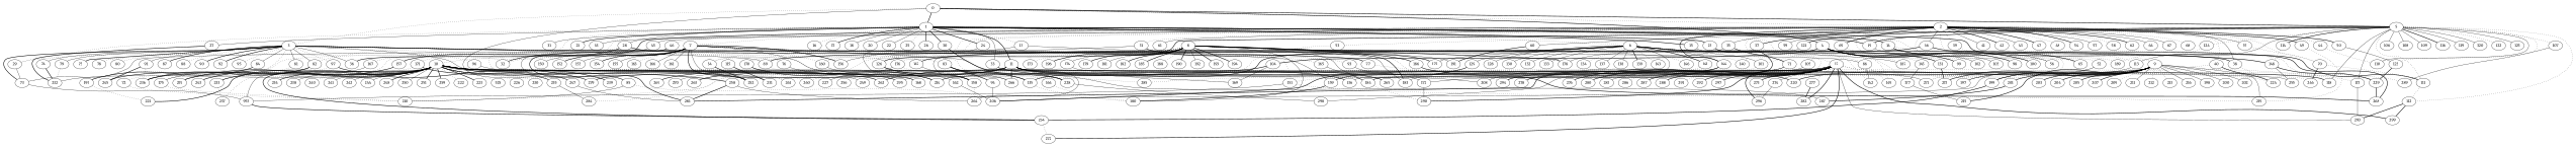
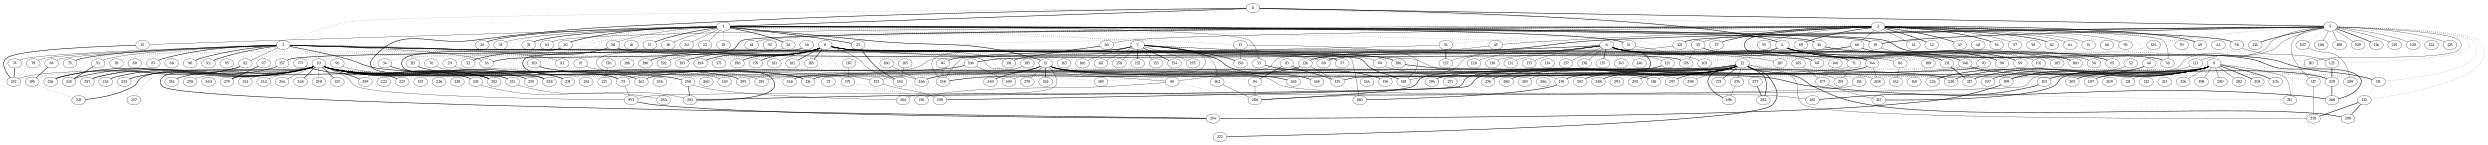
  graph {
    fontname=Merriweather
    node [fontname=Merriweather]
    edge [fontname=Merriweather style=bold]
    0
    1
    2
    3
    4
    5
    247
    6
    7
    9
    10
    11
    12
    13
    14
    15
    16
    17
    18
    19
    20
    21
    22
    23
    24
    25
    26
    27
    28
    29
    30
    31
    32
    33
    111
    34
    35
    36
    37
    38
    39
    40
    41
    42
-   43
    44
    45
    46
    47
    48
    49
    50
    51
    52
    53
    54
    55
    56
    57
    58
    59
    60
    61
    62
    63
    64
    65
    66
    67
    68
    69
    70
    71
    144
    160
    72
    73
    74
    75
    76
    77
    78
    79
    80
    81
    82
    83
    84
    85
    86
    87
    88
    89
    90
    91
    92
    93
    94
    95
    96
    97
    98
    99
    100
    101
    102
    103
    104
    105
    106
-   107
+   107 [label=307]
    108
    109
    110
    112
    113
    114
    116
    117
    118
    119
-   120 [label=320]
+   120
    121
    122
    123
    124
    125
    126
    281
    128
    130
    131
    132
    133
    134
    129
    136
    137
    138
    139
    140
    141
    142
    143
    145
    146
    147
    148
    149
    135
    127
    162
    163
    164
    165
    166
    161
    168
    169
    167
    150
    151
    152
    153
    154
    155
    156
    157
    158
    159
    8
    170
    171
    172
    173
    174
    175
    176
    177
    178
    179
    180
    181
    182
    183
    184
    185
    186
    187
    188
    189
    190
    191
    192
    193
    194
    195
    196
    197
    198
    199
    200
    201
    202
    203
    204
    205
    206
    207
    208
    209
    210
    211
    212
    213
    214
    215
    216
    217
    219
    220
    256
    258
    259
    260
    261
    262
    257
    221
    222
    223
    224
    n233 [label=525]
    226
    227
    228
    229
    230
    231
    232
    233
    234
    235
    236
    237
    238
    239
    240
    241
    242
    243
    244
    245
    246
    248
    249
    250
    251
    252
    n260 [label=953]
    254
    255
    295
    263
    264
    265
    266
    267
    268
    269
    270
    271
    272
    273
    274
    276
    277
    278
    279
    280
    282
    283
    284
    285
    286
    287
    288
    289
    290
    291
    292
    293
    294
    296
    297
    298
    299
    115
    0 -- 1
    0 -- 2 [style=dotted]
    0 -- 3 [style=dotted]
    0 -- 4
    0 -- 5
-   0 -- 247 [style=solid]
+   0 -- 247
    1 -- 6 [style=dotted]
    1 -- 7 [style=dotted]
    1 -- 9 [style=dotted]
    1 -- 10 [style=dotted]
    1 -- 11
    1 -- 12 [style=dotted]
    1 -- 13 [style=dotted]
    1 -- 14
    1 -- 15
    1 -- 16 [style=dotted]
    1 -- 17
    1 -- 18 [style=solid]
    1 -- 19
    1 -- 20 [style=solid]
    1 -- 21
    1 -- 22 [style=solid]
    1 -- 23
    1 -- 24
    1 -- 25 [style=dotted]
    1 -- 26
    1 -- 27 [style=solid]
    1 -- 28 [style=solid]
    1 -- 29 [style=dotted]
    1 -- 30
    1 -- 31 [style=solid]
    1 -- 32 [style=dotted]
    1 -- 33 [style=solid]
    1 -- 111
    2 -- 34 [style=dotted]
    2 -- 35 [style=solid]
    2 -- 36
    2 -- 37
    2 -- 38 [style=solid]
    2 -- 39 [style=dotted]
    2 -- 40 [style=dotted]
    2 -- 41 [style=solid]
    2 -- 42
-   2 -- 43 [style=solid]
    2 -- 44 [style=dotted]
    2 -- 45 [style=solid]
    2 -- 46 [style=dotted]
    2 -- 47
    2 -- 48 [style=dotted]
    2 -- 49
    2 -- 50
    2 -- 51 [style=dotted]
    2 -- 52 [style=dotted]
    2 -- 53 [style=dotted]
    2 -- 54
    2 -- 55 [style=solid]
    2 -- 56 [style=dotted]
    2 -- 57 [style=solid]
    2 -- 58 [style=dotted]
    2 -- 59 [style=solid]
    2 -- 60 [style=solid]
    2 -- 61 [style=solid]
    2 -- 62
    2 -- 63 [style=solid]
    2 -- 64 [style=solid]
    2 -- 65 [style=dotted]
    2 -- 66 [style=solid]
    2 -- 67 [style=solid]
    2 -- 68 [style=dotted]
    2 -- 69
    2 -- 70 [style=dotted]
    2 -- 71 [style=dotted]
    2 -- 144
    2 -- 160 [style=dotted]
    3 -- 36 [style=solid]
    3 -- 72 [style=dotted]
    3 -- 73
    3 -- 74 [style=solid]
    3 -- 75
    3 -- 76 [style=dotted]
    3 -- 77
    3 -- 78 [style=dotted]
    3 -- 79 [style=solid]
    3 -- 80 [style=dotted]
    3 -- 81 [style=solid]
    3 -- 82 [style=solid]
    3 -- 83 [style=dotted]
    3 -- 84 [style=solid]
    3 -- 85 [style=solid]
    3 -- 86 [style=solid]
    3 -- 87
    3 -- 88 [style=dotted]
    3 -- 89 [style=solid]
    3 -- 90
    3 -- 91 [style=solid]
    3 -- 92
    3 -- 93 [style=dotted]
    3 -- 94 [style=dotted]
    3 -- 95 [style=dotted]
    3 -- 96 [style=dotted]
    3 -- 97 [style=dotted]
    4 -- 98
    4 -- 99
    4 -- 100
    4 -- 101 [style=dotted]
    4 -- 102 [style=solid]
    4 -- 103 [style=solid]
    4 -- 104
    4 -- 105 [style=dotted]
    5 -- 19
    5 -- 111 [style=dotted]
    5 -- 106 [style=solid]
    5 -- 107 [style=dotted]
    5 -- 108 [style=solid]
    5 -- 109 [style=solid]
    5 -- 110 [style=solid]
    5 -- 112 [style=dotted]
    5 -- 113 [style=solid]
    5 -- 114
    5 -- 116
    5 -- 117 [style=solid]
    5 -- 118 [style=solid]
    5 -- 119 [style=solid]
    5 -- 120 [style=solid]
    5 -- 121
    5 -- 122 [style=dotted]
    5 -- 123 [style=dotted]
    5 -- 124 [style=dotted]
    5 -- 125 [style=solid]
    5 -- 126
    247 -- 281 [style=solid]
    6 -- 144 [style=solid]
    6 -- 128 [style=solid]
    6 -- 130 [style=solid]
    6 -- 131
    6 -- 132 [style=solid]
    6 -- 133 [style=solid]
    6 -- 134 [style=dotted]
    6 -- 129 [style=solid]
    6 -- 136 [style=solid]
    6 -- 137 [style=solid]
    6 -- 138 [style=solid]
    6 -- 139
    6 -- 140 [style=dotted]
    6 -- 141
    6 -- 142 [style=dotted]
    6 -- 143 [style=dotted]
    6 -- 145 [style=dotted]
    6 -- 146 [style=dotted]
    6 -- 147
    6 -- 148
    6 -- 149 [style=dotted]
    6 -- 135
    6 -- 127 [style=solid]
    7 -- 160 [style=dotted]
    7 -- 162 [style=solid]
    7 -- 163 [style=dotted]
    7 -- 164 [style=dotted]
    7 -- 165 [style=dotted]
    7 -- 166 [style=solid]
    7 -- 161 [style=solid]
    7 -- 168
    7 -- 169 [style=solid]
    7 -- 167 [style=dotted]
    7 -- 150 [style=solid]
    7 -- 151 [style=dotted]
    7 -- 152
    7 -- 153 [style=solid]
    7 -- 154
    7 -- 155 [style=solid]
    7 -- 156
    7 -- 157
    7 -- 158 [style=solid]
    7 -- 159 [style=solid]
    9 -- 197 [style=solid]
    9 -- 198 [style=solid]
    9 -- 199
    9 -- 200 [style=solid]
    9 -- 201
    9 -- 202 [style=solid]
    9 -- 203
    9 -- 204
    9 -- 205
    9 -- 206 [style=solid]
    9 -- 207
    9 -- 208 [style=dotted]
    9 -- 209 [style=dotted]
    9 -- 210 [style=dotted]
    9 -- 211 [style=solid]
    9 -- 212 [style=dotted]
    9 -- 213 [style=dotted]
    9 -- 214
    9 -- 215
    9 -- 216 [style=solid]
    9 -- 217
    9 -- 219 [style=solid]
    9 -- 220
    10 -- 247 [style=solid]
    10 -- 256 [style=dotted]
    10 -- 258
    10 -- 259
    10 -- 260 [style=dotted]
    10 -- 261 [style=dotted]
    10 -- 262
    10 -- 257
    10 -- 221
    10 -- 222 [style=dotted]
    10 -- 223
    10 -- 224 [style=dotted]
    10 -- n233 [style=dotted]
    10 -- 226 [style=dotted]
    10 -- 227 [style=dotted]
    10 -- 228
    10 -- 229 [style=dotted]
    10 -- 230 [style=dotted]
    10 -- 231 [style=solid]
    10 -- 232 [style=solid]
    10 -- 233 [style=dotted]
    10 -- 234
    10 -- 235
    10 -- 236
    10 -- 237 [style=dotted]
    10 -- 238 [style=solid]
    10 -- 239
    10 -- 240 [style=dotted]
    10 -- 241 [style=solid]
    10 -- 242 [style=solid]
    10 -- 243
    10 -- 244 [style=solid]
    10 -- 245
    10 -- 246 [style=dotted]
    10 -- 248
    10 -- 249 [style=solid]
    10 -- 250 [style=solid]
    10 -- 251
    10 -- 252 [style=dotted]
    10 -- n260 [style=solid]
    10 -- 254
    10 -- 255 [style=solid]
    10 -- 295
    11 -- 118
    11 -- 263
    11 -- 264 [style=solid]
    11 -- 265
    11 -- 266
    11 -- 267 [style=solid]
    11 -- 268
    11 -- 269
    11 -- 270 [style=solid]
    11 -- 271 [style=solid]
    12 -- 117 [style=dotted]
    12 -- 281
    12 -- 295 [style=solid]
    12 -- 272
    12 -- 273
    12 -- 274 [style=solid]
    12 -- 276
    12 -- 277 [style=dotted]
    12 -- 278 [style=solid]
    12 -- 279
    12 -- 280
    12 -- 282
    12 -- 283 [style=solid]
    12 -- 284 [style=dotted]
    12 -- 285 [style=dotted]
    12 -- 286 [style=dotted]
    12 -- 287
    12 -- 288
    12 -- 289 [style=dotted]
    12 -- 290
    12 -- 291 [style=dotted]
    12 -- 292
    12 -- 293 [style=solid]
    12 -- 294
    12 -- 296
    12 -- 297
    12 -- 298 [style=solid]
    12 -- 299
    13 -- 156 [style=solid]
    13 -- 183 [style=solid]
    14 -- 56 [style=dotted]
    14 -- 65
    14 -- 229 [style=dotted]
    14 -- 271 [style=dotted]
    15 -- 101 [style=solid]
    19 -- 56 [style=solid]
    21 -- 239 [style=dotted]
    23 -- 184
    24 -- 266 [style=solid]
    27 -- 232
    28 -- 29 [style=dotted]
    28 -- 32
    28 -- 38
    29 -- 73 [style=solid]
    30 -- 34 [style=dotted]
    30 -- 228
    33 -- 136
    33 -- 266 [style=dotted]
    111 -- 112 [style=dotted]
    34 -- 252
    35 -- 71
    35 -- 178 [style=solid]
    37 -- 140 [style=dotted]
    37 -- 294 [style=dotted]
    38 -- 224 [style=dotted]
    39 -- 113 [style=dotted]
    40 -- 224
    40 -- 271 [style=dotted]
    44 -- 110 [style=dotted]
    45 -- 85 [style=solid]
    46 -- 281
    49 -- 219 [style=dotted]
    50 -- 123 [style=solid]
    51 -- 73 [style=solid]
    51 -- 127
    52 -- 197 [style=solid]
    52 -- 265 [style=dotted]
    53 -- 249 [style=dotted]
    55 -- 70 [style=dotted]
    59 -- 86 [style=dotted]
    60 -- 191
    61 -- 260 [style=dotted]
    63 -- 82 [style=dotted]
    66 -- 89
    66 -- 268
    69 -- 100 [style=dotted]
    70 -- 111 [style=dotted]
    70 -- 246
    71 -- 183 [style=solid]
    71 -- 278 [style=solid]
    144 -- 159
    144 -- 208 [style=solid]
    160 -- 266 [style=solid]
    72 -- 210 [style=dotted]
    73 -- n260 [style=solid]
    74 -- 232
    76 -- 214 [style=solid]
    77 -- 294 [style=dotted]
    79 -- 232 [style=dotted]
    81 -- 175 [style=dotted]
    82 -- 257 [style=solid]
    82 -- 236
    83 -- 94
    83 -- 135
    84 -- 195
    85 -- 206 [style=dotted]
    85 -- 210 [style=solid]
    86 -- 142 [style=solid]
    86 -- 149 [style=dotted]
    89 -- 168 [style=dotted]
    91 -- 236 [style=dotted]
    91 -- 245
    93 -- 172 [style=solid]
    94 -- 206 [style=solid]
    96 -- 252 [style=solid]
    97 -- 243 [style=dotted]
    97 -- 279
    101 -- 136 [style=dotted]
    104 -- 169 [style=solid]
    104 -- 262
    105 -- 172 [style=solid]
    107 -- 289 [style=solid]
    112 -- 293
    112 -- 299
    113 -- 199 [style=solid]
    114 -- 148 [style=dotted]
    117 -- 293 [style=solid]
    121 -- 158 [style=solid]
    121 -- 187 [style=dotted]
    123 -- 229
    124 -- 189 [style=dotted]
    126 -- 135 [style=solid]
    126 -- 158
    131 -- 217
    129 -- 206
    141 -- 151 [style=dotted]
    145 -- 177 [style=solid]
    147 -- 158 [style=solid]
    148 -- 229
    148 -- 255 [style=solid]
    135 -- 180 [style=dotted]
    162 -- 206 [style=solid]
    164 -- 180 [style=dotted]
    165 -- 184 [style=solid]
    167 -- 175 [style=solid]
    151 -- 219 [style=dotted]
    151 -- n260 [style=solid]
    157 -- 233
    158 -- 264 [style=dotted]
    159 -- 180
    8 -- 170 [style=dotted]
    8 -- 171 [style=dotted]
    8 -- 172 [style=dotted]
    8 -- 173 [style=dotted]
    8 -- 174 [style=solid]
    8 -- 175 [style=dotted]
    8 -- 176 [style=dotted]
    8 -- 177 [style=dotted]
    8 -- 178
    8 -- 179
    8 -- 180 [style=solid]
    8 -- 181 [style=solid]
    8 -- 182
    8 -- 183
    8 -- 184 [style=solid]
    8 -- 185
    8 -- 186
    8 -- 187 [style=solid]
    8 -- 188 [style=dotted]
    8 -- 189 [style=dotted]
    8 -- 190
    8 -- 191 [style=solid]
    8 -- 192 [style=solid]
    8 -- 193
    8 -- 194
    8 -- 195 [style=dotted]
    8 -- 196
    170 -- 214
    170 -- 261 [style=dotted]
    171 -- 233 [style=dotted]
    171 -- 252
    172 -- 290 [style=solid]
    174 -- 208 [style=solid]
    174 -- 256 [style=dotted]
    175 -- 210 [style=dotted]
    176 -- 227 [style=solid]
    176 -- 285 [style=dotted]
    177 -- 215 [style=solid]
    184 -- 290 [style=dotted]
    186 -- 220
    195 -- 221 [style=dotted]
    199 -- 254
    201 -- 267
    258 -- 281
    258 -- 264 [style=solid]
-   228 -- 298 [style=solid]
    229 -- 268
    233 -- 237 [style=dotted]
    235 -- 284 [style=solid]
    n260 -- 254
    254 -- 272 [style=dotted]
    274 -- 296 [style=solid]
    277 -- 282
    115 -- 231
  }
